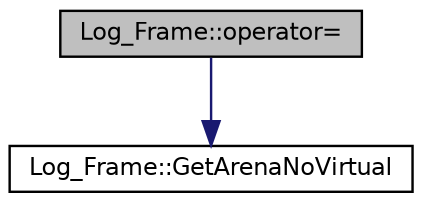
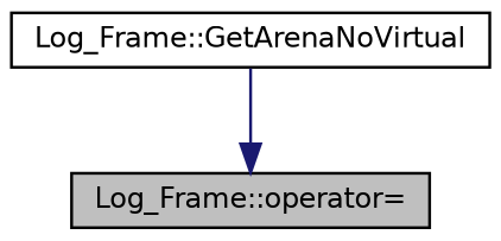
  digraph {
    rankdir=TB
    node [color=black fontname=Helvetica fontsize=10 shape=record style=filled]
    n1 [fillcolor=grey75 fontcolor=black height=0.2 label="Log_Frame::operator=" width=0.4]
    n2 [fillcolor=white height=0.2 label="Log_Frame::GetArenaNoVirtual" width=0.4]
-   n1 -> n2 [color=midnightblue fontname=Helvetica fontsize=10 labelfontname=Helvetica labelfontsize=10 style=solid]
+   n2 -> n1 [color=midnightblue fontname=Helvetica fontsize=10 labelfontname=Helvetica labelfontsize=10 style=solid]
  }
